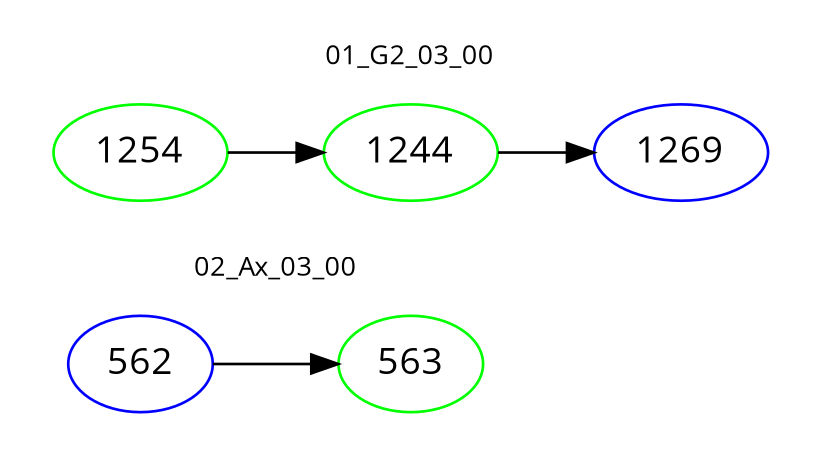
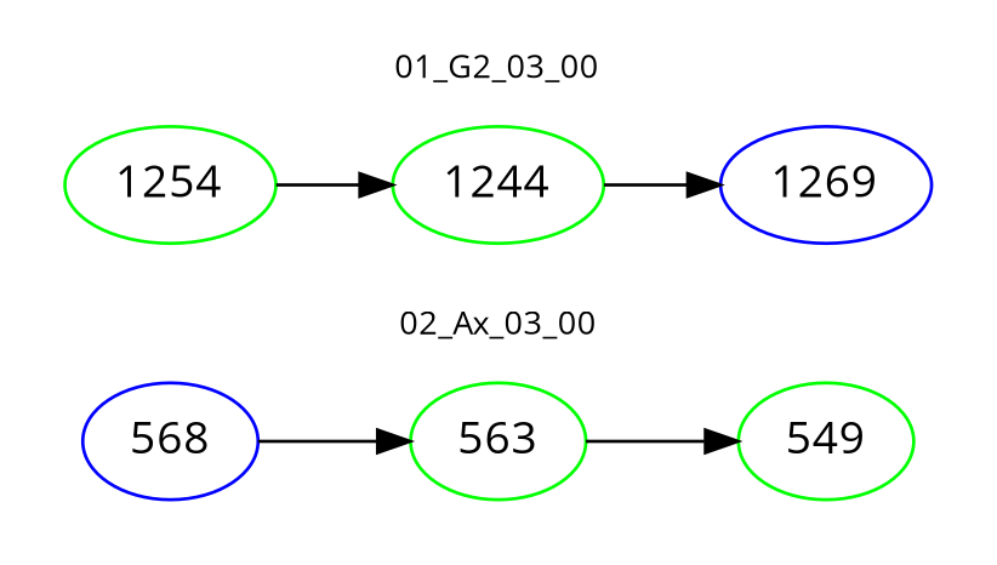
  digraph {
    fontname="Open Sans"
    rankdir=LR
    node [color=green fontname="Open Sans"]
    edge [color=black fontname="Open Sans"]
    n1 [label=563]
-   n3 [color=blue label=562]
+   n2 [label=549]
+   n3 [color=blue label=568]
    n4 [label=1254]
    n5 [label=1244]
    n6 [color=blue label=1269]
    subgraph cluster_1 {
      color=white
      fontsize=10
      label="02_Ax_03_00"
      n1
+     n2
      n3
    }
    subgraph cluster_2 {
      color=white
      fontsize=10
      label="01_G2_03_00"
      n4
      n5
      n6
    }
+   n1 -> n2
    n3 -> n1
    n4 -> n5
    n5 -> n6
  }
